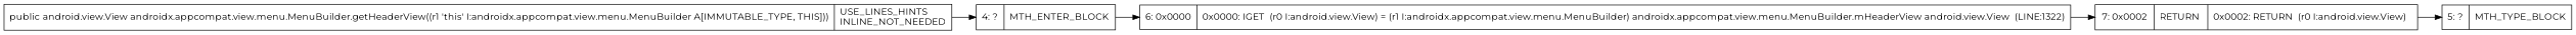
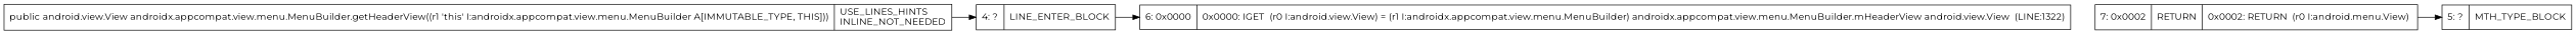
  digraph {
    fontname=Montserrat
    rankdir=LR
    node [fontname=Montserrat shape=record]
    edge [fontname=Montserrat]
-   n1 [label="{4\:\ ?|MTH_ENTER_BLOCK\l}"]
+   n1 [label="{4\:\ ?|LINE_ENTER_BLOCK\l}"]
    n2 [label="{6\:\ 0x0000|0x0000: IGET  (r0 I:android.view.View) = (r1 I:androidx.appcompat.view.menu.MenuBuilder) androidx.appcompat.view.menu.MenuBuilder.mHeaderView android.view.View  (LINE:1322)\l}"]
-   n3 [label="{7\:\ 0x0002|RETURN\l|0x0002: RETURN  (r0 I:android.view.View) \l}"]
+   n3 [label="{7\:\ 0x0002|RETURN\l|0x0002: RETURN  (r0 I:android.menu.View) \l}"]
    n4 [label="{5\:\ ?|MTH_TYPE_BLOCK\l}"]
    n5 [label="{public android.view.View androidx.appcompat.view.menu.MenuBuilder.getHeaderView((r1 'this' I:androidx.appcompat.view.menu.MenuBuilder A[IMMUTABLE_TYPE, THIS]))  | USE_LINES_HINTS\lINLINE_NOT_NEEDED\l}"]
    n1 -> n2
-   n2 -> n3
    n3 -> n4
    n5 -> n1
  }
